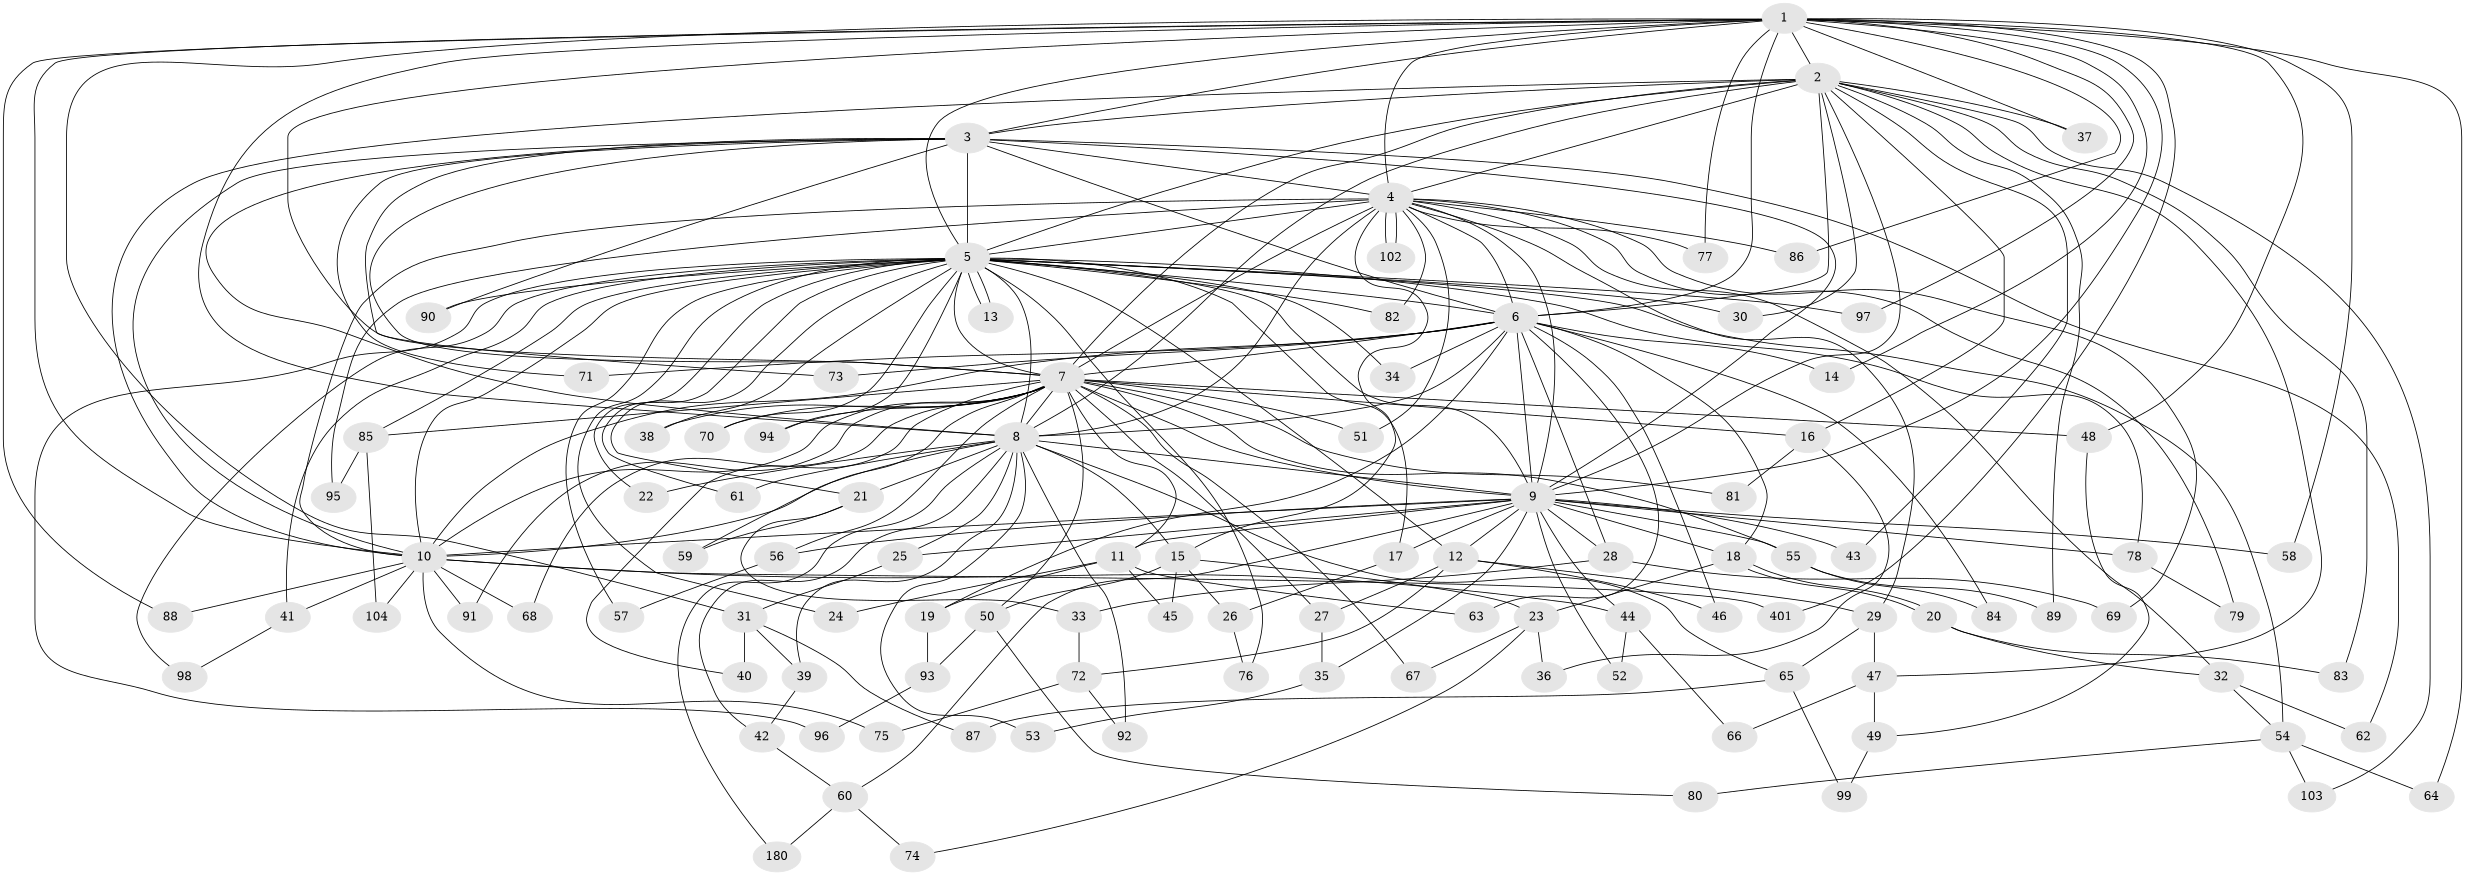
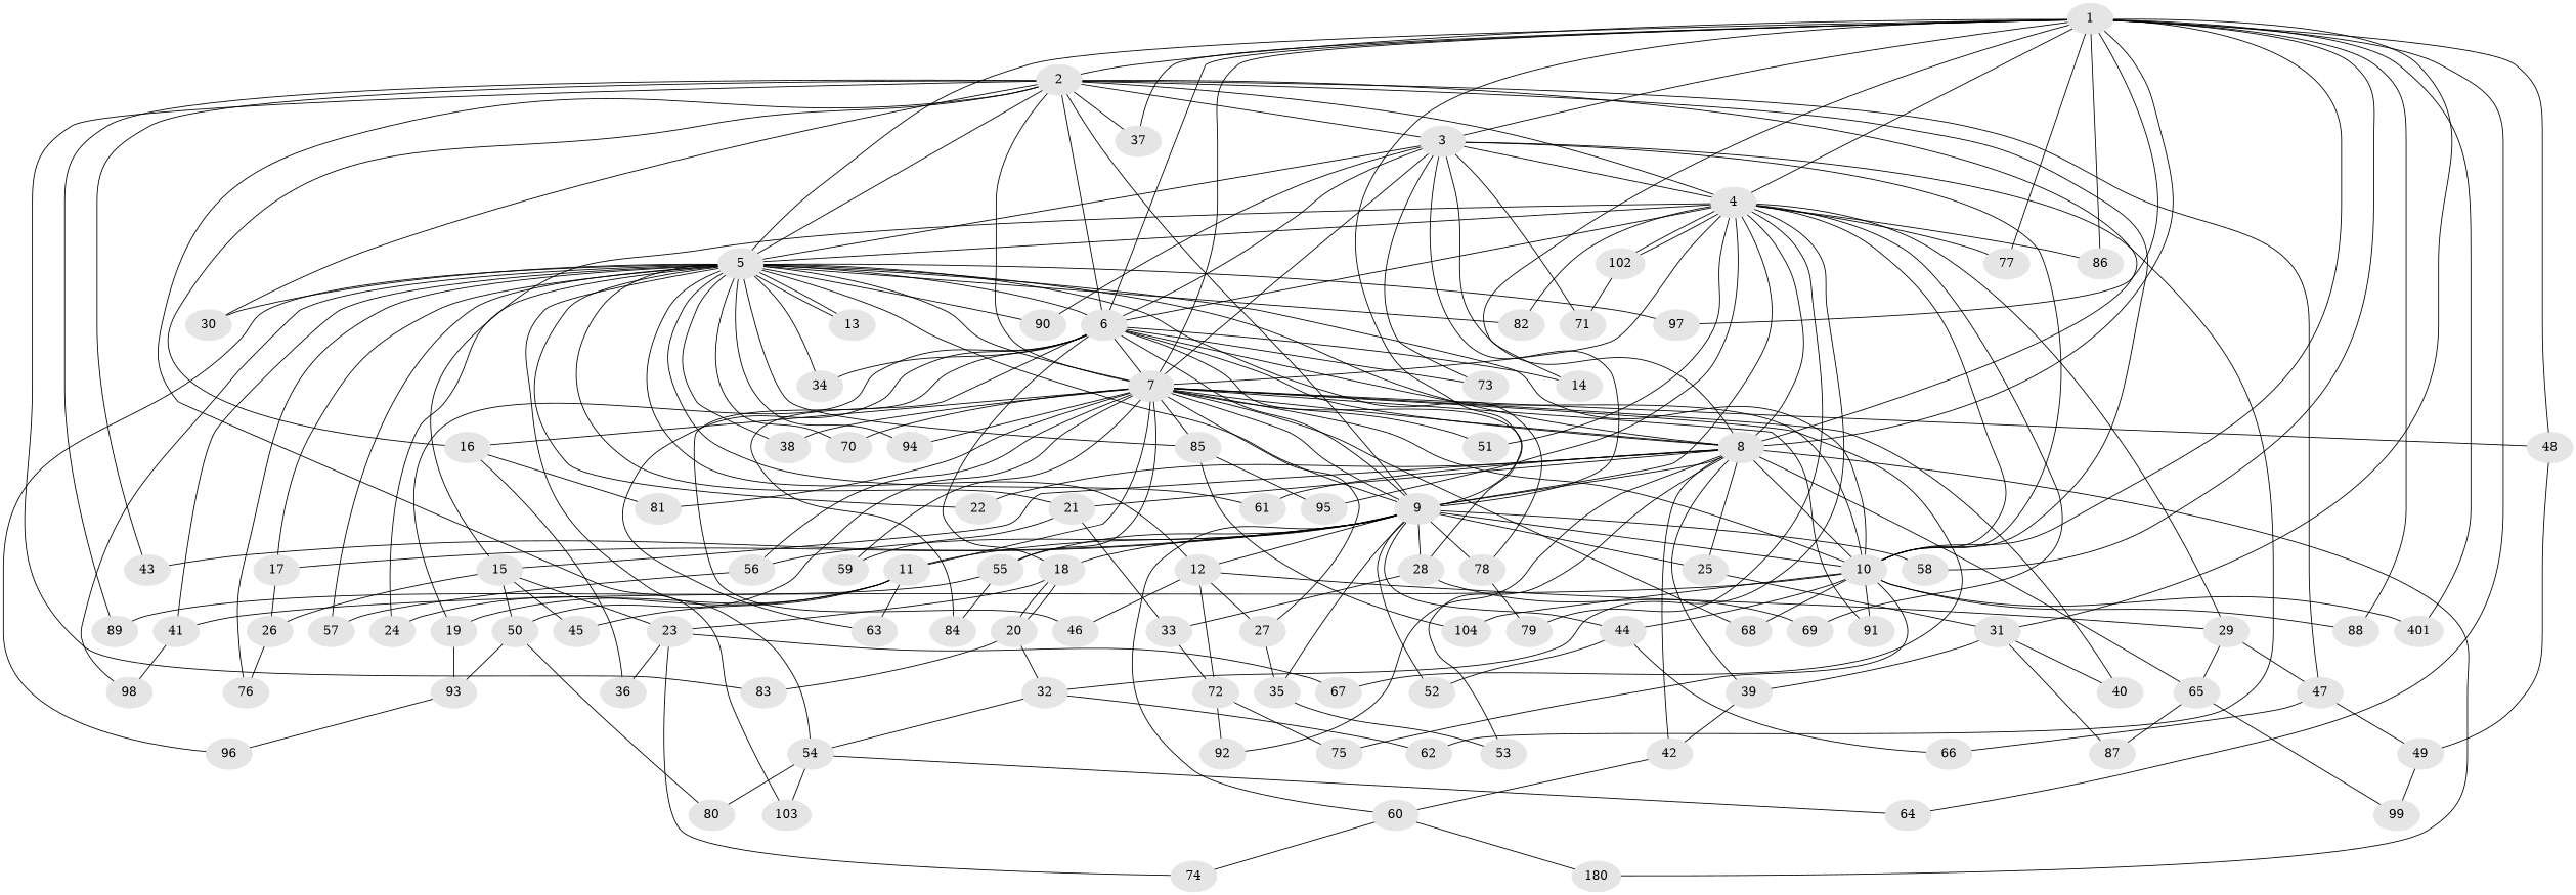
  graph {
    node [color=gray90 style=filled]
    1
    2
    3
    4
    5
    6
    7
    8
    9
    10
    14
    31
    37
    48
    58
    64
    77
    86
    88
    97
    n21 [label=401]
    16
    30
    43
    47
    83
    89
    103
    62
    71
    73
    90
    15
    29
    32
    51
    69
    79
    82
    95
    102
    12
    13
    17
    21
    22
    24
    34
    38
    41
    54
    57
    61
    70
    76
    78
    85
    94
    96
    98
    18
    19
    28
    46
    63
    84
    11
    27
    40
    50
    55
    56
    59
    67
    68
    81
    91
    25
    39
    42
    53
    65
    92
    n84 [label=180]
    35
    44
    52
    60
    75
    104
    87
    49
    36
    66
    45
    23
    26
    72
    33
    80
    20
    93
    99
    74
    1 -- 2
    1 -- 3
    1 -- 4
    1 -- 5
    1 -- 6
    1 -- 7
    1 -- 8
    1 -- 9
    1 -- 10
    1 -- 14
    1 -- 31
    1 -- 37
    1 -- 48
    1 -- 58
    1 -- 64
    1 -- 77
    1 -- 86
    1 -- 88
    1 -- 97
    1 -- n21
    2 -- 3
    2 -- 4
    2 -- 5
    2 -- 6
    2 -- 7
    2 -- 8
    2 -- 9
    2 -- 10
    2 -- 37
    2 -- 16
    2 -- 30
    2 -- 43
    2 -- 47
    2 -- 83
    2 -- 89
    2 -- 103
    3 -- 4
    3 -- 5
    3 -- 6
    3 -- 7
    3 -- 8
    3 -- 9
    3 -- 10
    3 -- 62
    3 -- 71
    3 -- 73
    3 -- 90
    4 -- 5
    4 -- 6
    4 -- 7
    4 -- 8
    4 -- 9
    4 -- 10
    4 -- 77
    4 -- 86
    4 -- 15
    4 -- 29
    4 -- 32
    4 -- 51
    4 -- 69
    4 -- 79
    4 -- 82
    4 -- 95
    4 -- 102
    4 -- 102
    5 -- 6
    5 -- 7
    5 -- 8
    5 -- 9
    5 -- 10
    5 -- 97
    5 -- 30
    5 -- 90
    5 -- 82
    5 -- 12
    5 -- 13
    5 -- 13
    5 -- 17
    5 -- 21
    5 -- 22
    5 -- 24
    5 -- 34
    5 -- 38
    5 -- 41
    5 -- 54
    5 -- 57
    5 -- 61
    5 -- 70
    5 -- 76
    5 -- 78
    5 -- 85
    5 -- 94
    5 -- 96
    5 -- 98
    6 -- 7
    6 -- 8
    6 -- 9
    6 -- 10
    6 -- 14
-   6 -- 71
+   102 -- 71
    6 -- 73
    6 -- 34
    6 -- 18
    6 -- 19
    6 -- 28
    6 -- 46
    6 -- 63
    6 -- 84
    7 -- 8
    7 -- 9
    7 -- 10
    7 -- 48
    7 -- 16
    7 -- 51
    7 -- 38
    7 -- 70
    7 -- 85
    7 -- 94
    7 -- 11
    7 -- 27
    7 -- 40
    7 -- 50
    7 -- 55
    7 -- 56
    7 -- 59
    7 -- 67
    7 -- 68
    7 -- 81
    7 -- 91
    8 -- 9
    8 -- 10
    8 -- 15
    8 -- 21
    8 -- 22
    8 -- 61
    8 -- 25
    8 -- 39
    8 -- 42
    8 -- 53
    8 -- 65
    8 -- 92
    8 -- n84
    9 -- 10
    9 -- 58
    9 -- 43
    9 -- 12
    9 -- 17
    9 -- 78
    9 -- 18
    9 -- 28
    9 -- 11
    9 -- 55
    9 -- 56
    9 -- 25
    9 -- 35
    9 -- 44
    9 -- 52
    9 -- 60
    10 -- 88
    10 -- n21
    10 -- 41
    10 -- 68
    10 -- 91
    10 -- 44
    10 -- 75
    10 -- 104
    31 -- 40
    31 -- 39
    31 -- 87
    48 -- 49
    16 -- 81
    16 -- 36
    47 -- 49
    47 -- 66
    15 -- 50
    15 -- 45
    15 -- 23
    15 -- 26
    29 -- 47
    29 -- 65
    32 -- 62
    32 -- 54
    12 -- 29
    12 -- 46
    12 -- 27
    12 -- 72
    17 -- 26
    21 -- 59
    21 -- 33
    41 -- 98
    54 -- 64
    54 -- 103
    54 -- 80
    78 -- 79
    85 -- 95
    85 -- 104
    18 -- 23
    18 -- 20
    18 -- 20
    19 -- 93
    28 -- 69
    28 -- 33
    11 -- 24
    11 -- 19
    11 -- 63
    11 -- 45
    27 -- 35
    50 -- 80
    50 -- 93
    55 -- 89
    55 -- 84
    56 -- 57
    25 -- 31
    39 -- 42
    42 -- 60
    65 -- 87
    65 -- 99
    35 -- 53
    44 -- 52
    44 -- 66
    60 -- n84
    60 -- 74
    49 -- 99
    23 -- 67
    23 -- 36
    23 -- 74
    26 -- 76
    72 -- 92
    72 -- 75
    33 -- 72
    20 -- 83
    20 -- 32
    93 -- 96
  }
